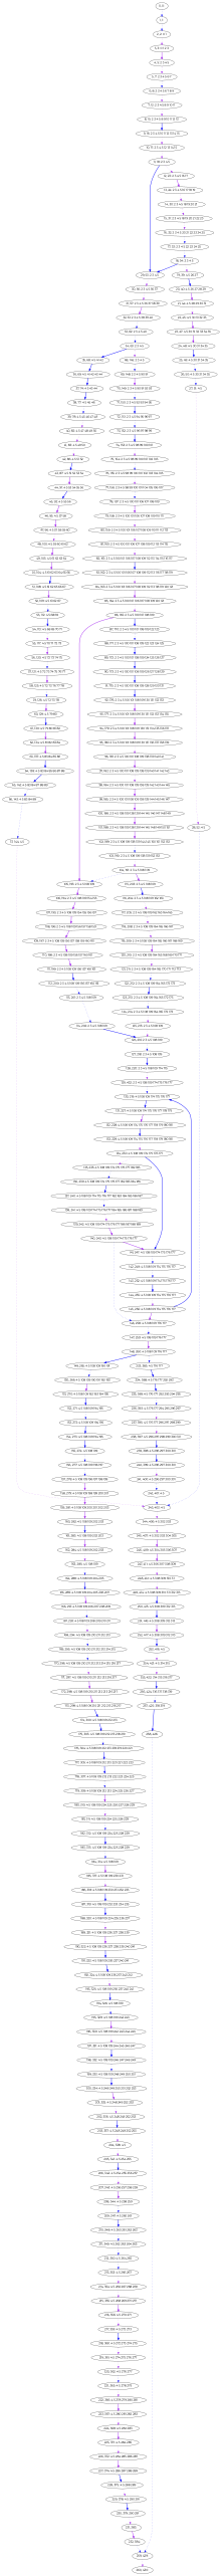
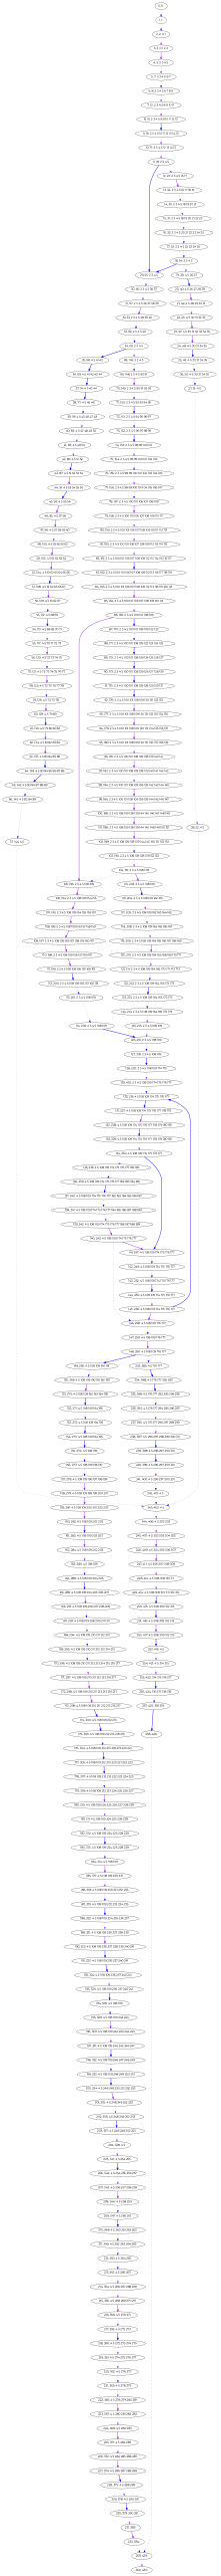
  digraph {
    fontname=Montserrat
    node [fontname=Montserrat]
    edge [color=purple fontname=Montserrat style=dotted]
    n1 [label="0, 0: "]
    n2 [label="1, 1: "]
    n3 [label="2, 2: 0 1 "]
    n4 [label="3, 3: 0 1 2 3 "]
    n5 [label="4, 5: 2 3 4 5 "]
    n6 [label="5, 7: 2 3 4 5 6 7 "]
    n7 [label="6, 8: 2 3 4 5 6 7 8 9 "]
    n8 [label="7, 12: 2 3 4 5 8 9 10 11 "]
    n9 [label="8, 15: 2 3 4 5 8 9 10 11 12 13 "]
    n10 [label="9, 16: 2 3 4 5 10 11 12 13 14 15 "]
    n11 [label="10, 17: 2 3 4 5 12 13 14 15 "]
    n12 [label="11, 18: 2 3 4 5 "]
    n13 [label="12, 23: 2 3 4 5 16 17 "]
    n14 [label="29, 53: 2 3 4 5 "]
    n15 [label="13, 24: 2 3 4 5 16 17 18 19 "]
    n16 [label="30, 56: 2 3 4 5 36 37 "]
    n17 [label="14, 30: 2 3 4 5 18 19 20 21 "]
    n18 [label="15, 31: 2 3 4 5 18 19 20 21 22 23 "]
    n19 [label="16, 32: 2 3 4 5 20 21 22 23 24 25 "]
    n20 [label="17, 33: 2 3 4 5 22 23 24 25 "]
    n21 [label="18, 34: 2 3 4 5 "]
    n22 [label="19, 39: 4 5 26 27 "]
    n23 [label="20, 40: 4 5 26 27 28 29 "]
    n24 [label="21, 44: 4 5 28 29 30 31 "]
    n25 [label="22, 45: 4 5 30 31 32 33 "]
    n26 [label="23, 47: 4 5 30 31 32 33 34 35 "]
    n27 [label="24, 48: 4 5 30 31 34 35 "]
    n28 [label="25, 49: 4 5 30 31 34 35 "]
    n29 [label="26, 50: 4 5 30 31 34 35 "]
    n30 [label="27, 51: 4 5 "]
    n31 [label="28, 52: 4 5 "]
    n32 [label="243, 403: 4 5 "]
    n33 [label="244, 406: 4 5 302 303 "]
    n34 [label="31, 57: 2 3 4 5 36 37 38 39 "]
    n35 [label="32, 61: 2 3 4 5 38 39 40 "]
    n36 [label="33, 62: 2 3 4 5 40 "]
    n37 [label="34, 63: 2 3 4 5 "]
    n38 [label="35, 68: 4 5 41 42 "]
    n39 [label="68, 145: 2 3 4 5 "]
    n40 [label="36, 69: 4 5 41 42 43 44 "]
    n41 [label="69, 148: 2 3 4 5 90 91 "]
    n42 [label="37, 74: 4 5 43 44 "]
    n43 [label="38, 77: 4 5 45 46 "]
    n44 [label="39, 78: 4 5 45 46 47 48 "]
    n45 [label="40, 82: 4 5 47 48 49 50 "]
    n46 [label="41, 83: 4 5 49 50 "]
    n47 [label="42, 86: 4 5 51 52 "]
    n48 [label="43, 87: 4 5 51 52 53 54 "]
    n49 [label="44, 91: 4 5 53 54 55 56 "]
    n50 [label="45, 92: 4 5 55 56 "]
    n51 [label="46, 95: 4 5 57 58 "]
    n52 [label="47, 96: 4 5 57 58 59 60 "]
    n53 [label="48, 100: 4 5 59 60 61 62 "]
    n54 [label="49, 103: 4 5 61 62 63 64 "]
    n55 [label="50, 104: 4 5 61 62 63 64 65 66 "]
    n56 [label="51, 108: 4 5 61 62 65 66 67 "]
    n57 [label="52, 109: 4 5 61 62 67 "]
    n58 [label="53, 112: 4 5 68 69 "]
    n59 [label="54, 113: 4 5 68 69 70 71 "]
    n60 [label="55, 117: 4 5 70 71 72 73 "]
    n61 [label="56, 120: 4 5 72 73 74 75 "]
    n62 [label="57, 121: 4 5 72 73 74 75 76 77 "]
    n63 [label="58, 125: 4 5 72 73 76 77 78 "]
    n64 [label="59, 126: 4 5 72 73 78 "]
    n65 [label="60, 129: 4 5 79 80 "]
    n66 [label="61, 130: 4 5 79 80 81 82 "]
    n67 [label="62, 134: 4 5 81 82 83 84 "]
    n68 [label="63, 137: 4 5 83 84 85 86 "]
    n69 [label="64, 138: 4 5 83 84 85 86 87 88 "]
    n70 [label="65, 142: 4 5 83 84 87 88 89 "]
    n71 [label="66, 143: 4 5 83 84 89 "]
    n72 [label="67, 144: 4 5 "]
    n73 [label="70, 149: 2 3 4 5 90 91 92 93 "]
    n74 [label="71, 150: 2 3 4 5 92 93 94 95 "]
    n75 [label="72, 151: 2 3 4 5 94 95 96 97 "]
    n76 [label="73, 152: 2 3 4 5 96 97 98 99 "]
    n77 [label="74, 153: 2 3 4 5 98 99 100 101 "]
    n78 [label="75, 154: 2 3 4 5 98 99 100 101 102 103 "]
    n79 [label="76, 155: 2 3 4 5 98 99 100 101 102 103 104 105 "]
    n80 [label="77, 156: 2 3 4 5 98 99 100 101 104 105 106 107 "]
    n81 [label="78, 157: 2 3 4 5 100 101 106 107 108 109 "]
    n82 [label="79, 158: 2 3 4 5 100 101 106 107 108 109 110 111 "]
    n83 [label="80, 159: 2 3 4 5 100 101 106 107 108 109 110 111 112 113 "]
    n84 [label="81, 160: 2 3 4 5 100 101 106 107 108 109 112 113 114 115 "]
    n85 [label="82, 161: 2 3 4 5 100 101 106 107 108 109 112 113 114 115 116 117 "]
    n86 [label="83, 162: 2 3 4 5 100 101 106 107 108 109 112 113 116 117 118 119 "]
    n87 [label="84, 163: 2 3 4 5 100 101 106 107 108 109 112 113 118 119 120 121 "]
    n88 [label="85, 164: 2 3 4 5 100 101 106 107 108 109 120 121 "]
    n89 [label="86, 165: 2 3 4 5 100 101 108 109 "]
    n90 [label="87, 170: 2 3 4 5 100 101 108 109 122 123 "]
    n91 [label="105, 193: 2 3 4 5 108 109 "]
    n92 [label="88, 171: 2 3 4 5 100 101 108 109 122 123 124 125 "]
    n93 [label="106, 194: 2 3 4 5 108 109 154 155 "]
    n94 [label="89, 172: 2 3 4 5 100 101 108 109 124 125 126 127 "]
    n95 [label="90, 173: 2 3 4 5 100 101 108 109 126 127 128 129 "]
    n96 [label="91, 175: 2 3 4 5 100 101 108 109 128 129 130 131 "]
    n97 [label="92, 176: 2 3 4 5 100 101 108 109 130 131 132 133 "]
    n98 [label="93, 177: 2 3 4 5 100 101 108 109 130 131 132 133 134 135 "]
    n99 [label="94, 179: 2 3 4 5 100 101 108 109 130 131 134 135 136 137 "]
    n100 [label="95, 180: 2 3 4 5 100 101 108 109 130 131 136 137 138 139 "]
    n101 [label="96, 181: 2 3 4 5 100 101 108 109 138 139 140 141 "]
    n102 [label="97, 182: 2 3 4 5 100 101 108 109 138 139 140 141 142 143 "]
    n103 [label="98, 184: 2 3 4 5 100 101 108 109 138 139 142 143 144 145 "]
    n104 [label="99, 185: 2 3 4 5 100 101 108 109 138 139 144 145 146 147 "]
    n105 [label="100, 186: 2 3 4 5 108 109 138 139 144 145 146 147 148 149 "]
    n106 [label="101, 188: 2 3 4 5 108 109 138 139 144 145 148 149 150 151 "]
    n107 [label="102, 189: 2 3 4 5 108 109 138 139 144 145 150 151 152 153 "]
    n108 [label="103, 190: 2 3 4 5 108 109 138 139 152 153 "]
    n109 [label="104, 191: 2 3 4 5 108 109 "]
    n110 [label="115, 203: 2 3 4 5 108 109 "]
    n111 [label="116, 204: 2 3 4 5 108 109 162 163 "]
    n112 [label="107, 195: 2 3 4 5 108 109 154 155 156 157 "]
    n113 [label="108, 196: 2 3 4 5 108 109 156 157 158 159 "]
    n114 [label="109, 197: 2 3 4 5 108 109 156 157 158 159 160 161 "]
    n115 [label="110, 198: 2 3 4 5 108 109 156 157 160 161 "]
    n116 [label="111, 199: 2 3 4 5 108 109 156 157 160 161 "]
    n117 [label="112, 200: 2 3 4 5 108 109 156 157 160 161 "]
    n118 [label="113, 201: 2 3 4 5 108 109 "]
    n119 [label="114, 202: 2 3 4 5 108 109 "]
    n120 [label="126, 216: 2 3 4 5 108 109 "]
    n121 [label="127, 218: 2 3 4 5 108 109 "]
    n122 [label="117, 205: 2 3 4 5 108 109 162 163 164 165 "]
    n123 [label="118, 208: 2 3 4 5 108 109 164 165 166 167 "]
    n124 [label="119, 209: 2 3 4 5 108 109 164 165 166 167 168 169 "]
    n125 [label="120, 210: 2 3 4 5 108 109 164 165 168 169 170 171 "]
    n126 [label="121, 211: 2 3 4 5 108 109 164 165 170 171 172 173 "]
    n127 [label="122, 212: 2 3 4 5 108 109 164 165 172 173 "]
    n128 [label="123, 213: 2 3 4 5 108 109 164 165 172 173 "]
    n129 [label="124, 214: 2 3 4 5 108 109 164 165 172 173 "]
    n130 [label="125, 215: 2 3 4 5 108 109 "]
    n131 [label="128, 220: 2 3 4 5 108 109 174 175 "]
    n132 [label="129, 432: 2 3 4 5 108 109 174 175 176 177 "]
    n133 [label="130, 219: 4 5 108 109 174 175 176 177 "]
    n134 [label="131, 227: 4 5 108 109 174 175 176 177 178 179 "]
    n135 [label="132, 228: 4 5 108 109 174 175 176 177 178 179 180 181 "]
    n136 [label="133, 229: 4 5 108 109 174 175 176 177 178 179 180 181 "]
    n137 [label="134, 230: 4 5 108 109 174 175 176 177 "]
    n138 [label="135, 235: 4 5 108 109 174 175 176 177 182 183 "]
    n139 [label="141, 247: 4 5 108 109 174 175 176 177 "]
    n140 [label="136, 239: 4 5 108 109 174 175 176 177 182 183 184 185 "]
    n141 [label="142, 249: 4 5 108 109 174 175 176 177 "]
    n142 [label="137, 240: 4 5 108 109 174 175 176 177 182 183 184 185 186 187 "]
    n143 [label="138, 241: 4 5 108 109 174 175 176 177 184 185 186 187 188 189 "]
    n144 [label="139, 242: 4 5 108 109 174 175 176 177 186 187 188 189 "]
    n145 [label="140, 243: 4 5 108 109 174 175 176 177 "]
    n146 [label="146, 258: 4 5 108 109 176 177 "]
    n147 [label="147, 259: 4 5 108 109 176 177 "]
    n148 [label="143, 252: 4 5 108 109 174 175 176 177 "]
    n149 [label="144, 255: 4 5 108 109 174 175 176 177 "]
    n150 [label="145, 256: 4 5 108 109 174 175 176 177 "]
    n151 [label="148, 260: 4 5 108 109 176 177 "]
    n152 [label="149, 265: 4 5 108 109 190 191 "]
    n153 [label="233, 385: 4 5 176 177 "]
    n154 [label="150, 266: 4 5 108 109 190 191 192 193 "]
    n155 [label="234, 388: 4 5 176 177 292 293 "]
    n156 [label="151, 270: 4 5 108 109 192 193 194 195 "]
    n157 [label="152, 271: 4 5 108 109 194 195 "]
    n158 [label="153, 272: 4 5 108 109 194 195 "]
    n159 [label="154, 273: 4 5 108 109 194 195 "]
    n160 [label="155, 274: 4 5 108 109 "]
    n161 [label="156, 277: 4 5 108 109 196 197 "]
    n162 [label="157, 278: 4 5 108 109 196 197 198 199 "]
    n163 [label="158, 279: 4 5 108 109 198 199 200 201 "]
    n164 [label="159, 281: 4 5 108 109 200 201 202 203 "]
    n165 [label="160, 282: 4 5 108 109 202 203 "]
    n166 [label="161, 283: 4 5 108 109 202 203 "]
    n167 [label="162, 284: 4 5 108 109 202 203 "]
    n168 [label="163, 285: 4 5 108 109 "]
    n169 [label="164, 288: 4 5 108 109 204 205 "]
    n170 [label="165, 289: 4 5 108 109 204 205 206 207 "]
    n171 [label="166, 291: 4 5 108 109 206 207 208 209 "]
    n172 [label="167, 293: 4 5 108 109 208 209 210 211 "]
    n173 [label="168, 294: 4 5 108 109 210 211 212 213 "]
    n174 [label="169, 295: 4 5 108 109 210 211 212 213 214 215 "]
    n175 [label="170, 296: 4 5 108 109 210 211 212 213 214 215 216 217 "]
    n176 [label="171, 297: 4 5 108 109 210 211 212 213 216 217 "]
    n177 [label="172, 298: 4 5 108 109 210 211 212 213 216 217 "]
    n178 [label="173, 299: 4 5 108 109 210 211 212 213 216 217 "]
    n179 [label="174, 300: 4 5 108 109 212 213 "]
    n180 [label="175, 303: 4 5 108 109 212 213 218 219 "]
    n181 [label="176, 304: 4 5 108 109 212 213 218 219 220 221 "]
    n182 [label="177, 305: 4 5 108 109 212 213 220 221 222 223 "]
    n183 [label="178, 307: 4 5 108 109 212 213 222 223 224 225 "]
    n184 [label="179, 309: 4 5 108 109 212 213 224 225 226 227 "]
    n185 [label="180, 310: 4 5 108 109 224 225 226 227 228 229 "]
    n186 [label="181, 311: 4 5 108 109 224 225 228 229 "]
    n187 [label="182, 312: 4 5 108 109 224 225 228 229 "]
    n188 [label="183, 313: 4 5 108 109 224 225 228 229 "]
    n189 [label="184, 314: 4 5 108 109 "]
    n190 [label="185, 317: 4 5 108 109 230 231 "]
    n191 [label="186, 318: 4 5 108 109 230 231 232 233 "]
    n192 [label="187, 319: 4 5 108 109 232 233 234 235 "]
    n193 [label="188, 320: 4 5 108 109 234 235 236 237 "]
    n194 [label="189, 321: 4 5 108 109 236 237 238 239 "]
    n195 [label="190, 322: 4 5 108 109 236 237 238 239 240 241 "]
    n196 [label="191, 323: 4 5 108 109 236 237 240 241 "]
    n197 [label="192, 324: 4 5 108 109 236 237 240 241 "]
    n198 [label="193, 325: 4 5 108 109 236 237 240 241 "]
    n199 [label="194, 326: 4 5 108 109 "]
    n200 [label="195, 329: 4 5 108 109 242 243 "]
    n201 [label="196, 330: 4 5 108 109 242 243 244 245 "]
    n202 [label="197, 331: 4 5 108 109 244 245 246 247 "]
    n203 [label="198, 332: 4 5 108 109 246 247 248 249 "]
    n204 [label="199, 333: 4 5 108 109 248 249 250 251 "]
    n205 [label="200, 334: 4 5 248 249 250 251 252 253 "]
    n206 [label="201, 335: 4 5 248 249 252 253 "]
    n207 [label="202, 336: 4 5 248 249 252 253 "]
    n208 [label="203, 337: 4 5 248 249 252 253 "]
    n209 [label="204, 338: 4 5 "]
    n210 [label="205, 341: 4 5 254 255 "]
    n211 [label="206, 342: 4 5 254 255 256 257 "]
    n212 [label="207, 343: 4 5 256 257 258 259 "]
    n213 [label="208, 344: 4 5 258 259 "]
    n214 [label="209, 347: 4 5 260 261 "]
    n215 [label="210, 348: 4 5 260 261 262 263 "]
    n216 [label="211, 349: 4 5 262 263 264 265 "]
    n217 [label="212, 350: 4 5 264 265 "]
    n218 [label="213, 353: 4 5 266 267 "]
    n219 [label="214, 354: 4 5 266 267 268 269 "]
    n220 [label="215, 355: 4 5 268 269 270 271 "]
    n221 [label="216, 356: 4 5 270 271 "]
    n222 [label="217, 359: 4 5 272 273 "]
    n223 [label="218, 360: 4 5 272 273 274 275 "]
    n224 [label="219, 361: 4 5 274 275 276 277 "]
    n225 [label="220, 362: 4 5 276 277 "]
    n226 [label="221, 365: 4 5 278 279 "]
    n227 [label="222, 366: 4 5 278 279 280 281 "]
    n228 [label="223, 367: 4 5 280 281 282 283 "]
    n229 [label="224, 368: 4 5 282 283 "]
    n230 [label="225, 371: 4 5 284 285 "]
    n231 [label="226, 372: 4 5 284 285 286 287 "]
    n232 [label="227, 374: 4 5 286 287 288 289 "]
    n233 [label="228, 375: 4 5 288 289 "]
    n234 [label="229, 378: 4 5 290 291 "]
    n235 [label="230, 379: 290 291 "]
    n236 [label="231, 383: "]
    n237 [label="232, 384: "]
    n238 [label="259, 429: "]
    n239 [label="260, 430: "]
    n240 [label="235, 389: 4 5 176 177 292 293 294 295 "]
    n241 [label="236, 393: 4 5 176 177 294 295 296 297 "]
    n242 [label="237, 395: 4 5 176 177 296 297 298 299 "]
    n243 [label="238, 397: 4 5 296 297 298 299 300 301 "]
    n244 [label="239, 398: 4 5 296 297 300 301 "]
    n245 [label="240, 399: 4 5 296 297 300 301 "]
    n246 [label="241, 400: 4 5 296 297 300 301 "]
    n247 [label="242, 401: 4 5 "]
    n248 [label="245, 407: 4 5 302 303 304 305 "]
    n249 [label="246, 409: 4 5 304 305 306 307 "]
    n250 [label="247, 411: 4 5 306 307 308 309 "]
    n251 [label="248, 412: 4 5 308 309 310 311 "]
    n252 [label="249, 414: 4 5 308 309 310 311 312 313 "]
    n253 [label="250, 415: 4 5 308 309 312 313 "]
    n254 [label="251, 416: 4 5 308 309 312 313 "]
    n255 [label="252, 417: 4 5 308 309 312 313 "]
    n256 [label="253, 416: 4 5"]
    n257 [label="254, 421: 4 5 314 315 "]
    n258 [label="255, 422: 314 315 316 317 "]
    n259 [label="256, 424: 316 317 318 319 "]
    n260 [label="257, 425: 318 319 "]
    n261 [label="258, 426: "]
    n1 -> n2 [color=blue]
    n2 -> n3 [color=blue]
    n3 -> n4
    n4 -> n5 [style=bold]
    n5 -> n6
    n6 -> n7 [color=blue]
    n7 -> n8
    n8 -> n9
    n9 -> n10 [color=blue style=bold]
    n10 -> n11
    n11 -> n12
    n12 -> n13
    n12 -> n14 [color=blue style=bold]
    n13 -> n15 [style=bold]
    n14 -> n16
    n15 -> n17
    n16 -> n34
    n17 -> n18
    n18 -> n19
    n19 -> n20 [color=blue]
    n20 -> n21 [color=blue]
    n21 -> n14 [color=blue style=bold]
    n21 -> n22
    n22 -> n23 [color=blue style=bold]
    n23 -> n24 [style=bold]
    n24 -> n25
    n25 -> n26 [style=bold]
    n26 -> n27 [style=bold]
    n27 -> n28 [color=blue style=bold]
    n28 -> n29 [color=blue]
    n29 -> n30 [color=blue]
    n30 -> n31
    n31 -> n32 [color=blue]
    n32 -> n33
    n33 -> n248
    n34 -> n35 [style=bold]
    n35 -> n36 [color=blue]
    n36 -> n37 [color=blue]
    n37 -> n38 [color=blue style=bold]
    n37 -> n39
    n38 -> n40 [color=blue style=bold]
    n39 -> n41 [color=blue]
    n40 -> n42 [color=blue style=bold]
    n41 -> n73 [style=bold]
    n42 -> n43 [color=blue style=bold]
    n43 -> n44 [color=blue]
    n44 -> n45
    n45 -> n46
    n46 -> n47
    n47 -> n48 [color=blue style=bold]
    n48 -> n49 [style=bold]
    n49 -> n50 [color=blue style=bold]
    n50 -> n51 [style=bold]
    n51 -> n52 [style=bold]
    n52 -> n53
    n53 -> n54 [style=bold]
    n54 -> n55 [style=bold]
    n55 -> n56 [color=blue style=bold]
    n56 -> n57 [style=bold]
    n57 -> n58 [color=blue]
    n58 -> n59 [color=blue style=bold]
    n59 -> n60
    n60 -> n61 [style=bold]
    n61 -> n62 [color=blue]
    n62 -> n63 [style=bold]
    n63 -> n64 [color=blue]
    n64 -> n65 [style=bold]
    n65 -> n66 [color=blue style=bold]
    n66 -> n67 [style=bold]
    n67 -> n68 [style=bold]
    n68 -> n69 [color=blue style=bold]
    n69 -> n70 [color=blue style=bold]
    n70 -> n71 [color=blue]
    n71 -> n72 [color=blue]
    n72 -> n32
    n73 -> n74 [color=blue]
    n74 -> n75 [color=blue style=bold]
    n75 -> n76 [color=blue]
    n76 -> n77 [color=blue style=bold]
    n77 -> n78
    n78 -> n79 [color=blue]
    n79 -> n80
    n80 -> n81 [color=blue]
    n81 -> n82 [style=bold]
    n82 -> n83
    n83 -> n84
    n84 -> n85
    n85 -> n86 [color=blue style=bold]
    n86 -> n87
    n87 -> n88 [style=bold]
    n88 -> n89
    n89 -> n90 [color=blue style=bold]
    n89 -> n91 [style=bold]
    n90 -> n92 [color=blue]
    n91 -> n93 [style=bold]
    n92 -> n94 [color=blue style=bold]
    n93 -> n112 [style=bold]
    n94 -> n95 [color=blue style=bold]
    n95 -> n96 [color=blue style=bold]
    n96 -> n97 [color=blue style=bold]
    n97 -> n98 [style=bold]
    n98 -> n99 [style=bold]
    n99 -> n100 [style=bold]
    n100 -> n101
    n101 -> n102 [style=bold]
    n102 -> n103
    n103 -> n104 [style=bold]
    n104 -> n105 [style=bold]
    n105 -> n106 [style=bold]
    n106 -> n107 [style=bold]
    n107 -> n108 [color=blue]
    n108 -> n109
    n109 -> n91 [color=blue]
    n109 -> n110 [style=bold]
    n110 -> n111 [color=blue style=bold]
    n111 -> n122
    n112 -> n113 [style=bold]
    n113 -> n114 [style=bold]
    n114 -> n115 [style=bold]
    n115 -> n116 [style=bold]
    n116 -> n117 [color=blue style=bold]
    n117 -> n118 [color=blue]
    n118 -> n119 [color=blue]
    n119 -> n120 [color=blue style=bold]
    n120 -> n121 [color=blue]
    n121 -> n131 [color=blue style=bold]
    n122 -> n123
    n123 -> n124
    n124 -> n125 [style=bold]
    n125 -> n126
    n126 -> n127 [color=blue]
    n127 -> n128 [color=blue style=bold]
    n128 -> n129 [color=blue]
    n129 -> n130
    n130 -> n120
    n131 -> n132
    n132 -> n133 [color=blue]
    n133 -> n134 [color=blue style=bold]
    n134 -> n135 [style=bold]
    n135 -> n136 [color=blue style=bold]
    n136 -> n137
    n137 -> n138
    n137 -> n139 [color=blue style=bold]
    n138 -> n140 [color=blue]
    n139 -> n141 [color=blue]
    n140 -> n142 [color=blue style=bold]
    n141 -> n148 [color=blue]
    n142 -> n143 [color=blue]
    n143 -> n144
    n144 -> n145 [style=bold]
    n145 -> n139 [style=bold]
    n145 -> n146 [color=blue]
    n146 -> n147 [color=blue]
    n147 -> n151 [style=bold]
    n148 -> n149 [color=blue style=bold]
    n149 -> n150
    n150 -> n133 [color=blue style=bold]
    n150 -> n146 [style=bold]
    n151 -> n152 [color=blue style=bold]
    n151 -> n153 [color=blue]
    n152 -> n154 [color=blue]
    n153 -> n155 [color=blue style=bold]
    n154 -> n156 [style=bold]
    n155 -> n240 [color=blue style=bold]
    n156 -> n157 [color=blue style=bold]
    n157 -> n158 [color=blue]
    n158 -> n159 [color=blue style=bold]
    n159 -> n160 [color=blue style=bold]
    n160 -> n161 [color=blue]
    n161 -> n162 [color=blue]
    n162 -> n163 [style=bold]
    n163 -> n164 [style=bold]
    n164 -> n165 [style=bold]
    n165 -> n166 [color=blue style=bold]
    n166 -> n167 [style=bold]
    n167 -> n168
    n168 -> n169 [color=blue]
    n169 -> n170 [color=blue style=bold]
    n170 -> n171 [style=bold]
    n171 -> n172 [color=blue]
    n172 -> n173
    n173 -> n174 [color=blue]
    n174 -> n175 [color=blue]
    n175 -> n176
    n176 -> n177 [style=bold]
    n177 -> n178 [style=bold]
    n178 -> n179 [color=blue style=bold]
    n179 -> n180 [color=blue style=bold]
    n180 -> n181 [color=blue]
    n181 -> n182 [color=blue style=bold]
    n182 -> n183 [color=blue style=bold]
    n183 -> n184 [color=blue]
    n184 -> n185 [style=bold]
    n185 -> n186
    n186 -> n187 [color=blue]
    n187 -> n188 [color=blue style=bold]
    n188 -> n189 [color=blue]
    n189 -> n190 [style=bold]
    n190 -> n191
-   n191 -> n192 [color=blue style=bold]
+   n191 -> n192 [color=blue]
    n192 -> n193 [color=blue style=bold]
    n193 -> n194
    n194 -> n195 [style=bold]
    n195 -> n196 [color=blue style=bold]
    n196 -> n197 [color=blue style=bold]
    n197 -> n198
    n198 -> n199 [color=blue style=bold]
    n199 -> n200 [color=blue]
    n200 -> n201 [style=bold]
    n201 -> n202
    n202 -> n203 [color=blue style=bold]
    n203 -> n204 [color=blue]
    n204 -> n205 [color=blue style=bold]
    n205 -> n206 [style=bold]
    n206 -> n207
    n207 -> n208 [color=blue style=bold]
    n208 -> n209
    n209 -> n210
    n210 -> n211 [color=blue style=bold]
    n211 -> n212
    n212 -> n213 [style=bold]
    n213 -> n214 [color=blue]
    n214 -> n215 [color=blue style=bold]
    n215 -> n216 [color=blue]
    n216 -> n217 [color=blue]
    n217 -> n218 [color=blue]
    n218 -> n219
    n219 -> n220
    n220 -> n221 [style=bold]
    n221 -> n222
    n222 -> n223 [color=blue style=bold]
    n223 -> n224
    n224 -> n225
    n225 -> n226 [color=blue]
    n226 -> n227
    n227 -> n228 [style=bold]
    n228 -> n229
    n229 -> n230 [style=bold]
    n230 -> n231
    n231 -> n232 [style=bold]
    n232 -> n233 [color=blue style=bold]
    n233 -> n234
    n234 -> n235 [color=blue style=bold]
    n235 -> n236
    n236 -> n237 [style=bold]
    n237 -> n238 [color=blue]
    n238 -> n239
    n240 -> n241 [color=blue]
    n241 -> n242
    n242 -> n243
    n243 -> n244 [color=blue style=bold]
    n244 -> n245 [color=blue style=bold]
    n245 -> n246
    n246 -> n247 [color=blue]
    n247 -> n32 [color=blue]
    n248 -> n249 [style=bold]
    n249 -> n250 [style=bold]
    n250 -> n251
    n251 -> n252
    n252 -> n253 [color=blue style=bold]
    n253 -> n254 [color=blue style=bold]
    n254 -> n255 [style=bold]
    n255 -> n256 [color=blue style=bold]
    n256 -> n257
    n257 -> n258
    n258 -> n259 [color=blue style=bold]
    n259 -> n260 [color=blue]
    n260 -> n261 [color=blue style=bold]
    n261 -> n238 [color=blue]
  }
